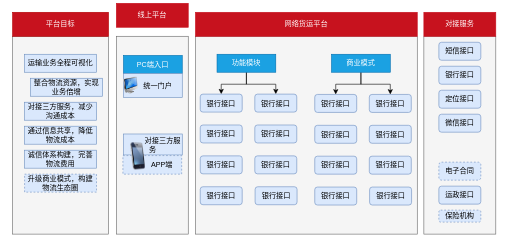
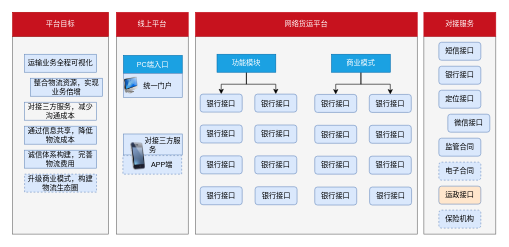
  <mxCell id="0" />
  <mxCell id="1" parent="0" />
  <mxCell id="2" value="" style="rounded=0;whiteSpace=wrap;html=1;fillColor=#f5f5f5;strokeColor=#666666;fontColor=#333333;" vertex="1" parent="1"><mxGeometry x="20" y="60" width="160" height="330" as="geometry" /></mxCell>
  <mxCell id="3" value="平台目标" style="rounded=0;whiteSpace=wrap;html=1;fillColor=#C7121E;strokeColor=#B20000;fontColor=#ffffff;" vertex="1" parent="1"><mxGeometry x="20" y="20" width="160" height="40" as="geometry" /></mxCell>
  <mxCell id="4" value="" style="rounded=0;whiteSpace=wrap;html=1;fillColor=#f5f5f5;strokeColor=#666666;fontColor=#333333;" vertex="1" parent="1"><mxGeometry x="193" y="60" width="120" height="330" as="geometry" /></mxCell>
- <mxCell id="5" value="线上平台" style="rounded=0;whiteSpace=wrap;html=1;fillColor=#C7121E;strokeColor=#C7121E;fontColor=#ffffff;" vertex="1" parent="1"><mxGeometry x="193" y="5" width="120" height="40" as="geometry" /></mxCell>
+ <mxCell id="5" value="线上平台" style="rounded=0;whiteSpace=wrap;html=1;fillColor=#C7121E;strokeColor=#C7121E;fontColor=#ffffff;" vertex="1" parent="1"><mxGeometry x="193" y="20" width="120" height="40" as="geometry" /></mxCell>
  <mxCell id="6" value="" style="rounded=0;whiteSpace=wrap;html=1;fillColor=#f5f5f5;strokeColor=#666666;fontColor=#333333;" vertex="1" parent="1"><mxGeometry x="325" y="60" width="370" height="330" as="geometry" /></mxCell>
  <mxCell id="7" value="网络货运平台" style="rounded=0;whiteSpace=wrap;html=1;fillColor=#C7121E;strokeColor=#C7121E;fontColor=#ffffff;" vertex="1" parent="1"><mxGeometry x="325" y="20" width="370" height="40" as="geometry" /></mxCell>
  <mxCell id="8" value="" style="rounded=0;whiteSpace=wrap;html=1;fillColor=#f5f5f5;strokeColor=#666666;fontColor=#333333;" vertex="1" parent="1"><mxGeometry x="706" y="60" width="120" height="330" as="geometry" /></mxCell>
  <mxCell id="9" value="对接服务" style="rounded=0;whiteSpace=wrap;html=1;fillColor=#C7121E;strokeColor=#C7121E;fontColor=#ffffff;" vertex="1" parent="1"><mxGeometry x="706" y="20" width="120" height="40" as="geometry" /></mxCell>
  <mxCell id="10" value="短信接口" style="rounded=1;whiteSpace=wrap;html=1;fillColor=#dae8fc;strokeColor=#6c8ebf;" vertex="1" parent="1"><mxGeometry x="731" y="70" width="70" height="30" as="geometry" /></mxCell>
  <mxCell id="11" value="银行接口" style="rounded=1;whiteSpace=wrap;html=1;fillColor=#dae8fc;strokeColor=#6c8ebf;" vertex="1" parent="1"><mxGeometry x="731" y="110" width="70" height="30" as="geometry" /></mxCell>
  <mxCell id="12" value="定位接口" style="rounded=1;whiteSpace=wrap;html=1;fillColor=#dae8fc;strokeColor=#6c8ebf;" vertex="1" parent="1"><mxGeometry x="731" y="150" width="70" height="30" as="geometry" /></mxCell>
- <mxCell id="13" value="保险机构" style="rounded=1;whiteSpace=wrap;html=1;fillColor=#dae8fc;strokeColor=#6c8ebf;dashed=1;" vertex="1" parent="1"><mxGeometry x="731" y="350" width="70" height="20" as="geometry" /></mxCell>
+ <mxCell id="13" value="保险机构" style="rounded=1;whiteSpace=wrap;html=1;fillColor=#dae8fc;strokeColor=#6c8ebf;dashed=1;" vertex="1" parent="1"><mxGeometry x="731" y="350" width="70" height="30" as="geometry" /></mxCell>
+ <mxCell id="14" value="监管合同" style="rounded=1;whiteSpace=wrap;html=1;fillColor=#dae8fc;strokeColor=#6c8ebf;" vertex="1" parent="1"><mxGeometry x="731" y="230" width="70" height="30" as="geometry" /></mxCell>
  <mxCell id="15" value="电子合同" style="rounded=1;whiteSpace=wrap;html=1;fillColor=#dae8fc;strokeColor=#6c8ebf;dashed=1;" vertex="1" parent="1"><mxGeometry x="731" y="270" width="70" height="30" as="geometry" /></mxCell>
- <mxCell id="16" value="运政接口" style="rounded=1;whiteSpace=wrap;html=1;fillColor=#dae8fc;strokeColor=#6c8ebf;" vertex="1" parent="1"><mxGeometry x="731" y="310" width="70" height="30" as="geometry" /></mxCell>
- <mxCell id="17" value="微信接口" style="rounded=1;whiteSpace=wrap;html=1;fillColor=#dae8fc;strokeColor=#6c8ebf;" vertex="1" parent="1"><mxGeometry x="731" y="190" width="70" height="30" as="geometry" /></mxCell>
+ <mxCell id="16" value="运政接口" style="rounded=1;whiteSpace=wrap;html=1;fillColor=#ffe6cc;strokeColor=#6c8ebf;" vertex="1" parent="1"><mxGeometry x="731" y="310" width="70" height="30" as="geometry" /></mxCell>
+ <mxCell id="17" value="微信接口" style="rounded=1;whiteSpace=wrap;html=1;fillColor=#dae8fc;strokeColor=#6c8ebf;" vertex="1" parent="1"><mxGeometry x="746" y="190" width="70" height="30" as="geometry" /></mxCell>
  <mxCell id="18" value="PC端入口" style="rounded=0;whiteSpace=wrap;html=1;fillColor=#1ba1e2;strokeColor=#006EAF;fontColor=#ffffff;" vertex="1" parent="1"><mxGeometry x="205" y="92" width="98" height="30" as="geometry" /></mxCell>
  <mxCell id="19" value="&amp;nbsp; &amp;nbsp; &amp;nbsp;统一门户" style="rounded=0;whiteSpace=wrap;html=1;fillColor=#dae8fc;strokeColor=#6c8ebf;" vertex="1" parent="1"><mxGeometry x="205" y="122" width="98" height="40" as="geometry" /></mxCell>
  <mxCell id="20" value="" style="image;html=1;labelBackgroundColor=#ffffff;image=img/lib/clip_art/computers/iMac_128x128.png" vertex="1" parent="1"><mxGeometry x="205" y="127" width="24" height="30" as="geometry" /></mxCell>
  <mxCell id="21" value="&amp;nbsp; &amp;nbsp; &amp;nbsp; &amp;nbsp; &amp;nbsp; 对接三方服务" style="rounded=0;whiteSpace=wrap;html=1;fillColor=#dae8fc;strokeColor=#6c8ebf;" vertex="1" parent="1"><mxGeometry x="205" y="223" width="98" height="35" as="geometry" /></mxCell>
  <mxCell id="22" value="&amp;nbsp; &amp;nbsp; &amp;nbsp; &amp;nbsp; &amp;nbsp; APP端" style="rounded=0;whiteSpace=wrap;html=1;fillColor=#dae8fc;strokeColor=#6c8ebf;dashed=1;" vertex="1" parent="1"><mxGeometry x="204" y="259" width="98" height="31" as="geometry" /></mxCell>
  <mxCell id="23" value="" style="image;html=1;labelBackgroundColor=#ffffff;image=img/lib/clip_art/telecommunication/iPhone_128x128.png;rounded=0;" vertex="1" parent="1"><mxGeometry x="214" y="237.5" width="30" height="45" as="geometry" /></mxCell>
  <mxCell id="24" value="运输业务全程可视化" style="rounded=0;whiteSpace=wrap;html=1;fillColor=#dae8fc;strokeColor=#6c8ebf;" vertex="1" parent="1"><mxGeometry x="40" y="90" width="120" height="30" as="geometry" /></mxCell>
  <mxCell id="25" value="整合物流资源，实现业务倍增" style="rounded=0;whiteSpace=wrap;html=1;fillColor=#dae8fc;strokeColor=#6c8ebf;" vertex="1" parent="1"><mxGeometry x="50" y="130" width="120" height="30" as="geometry" /></mxCell>
- <mxCell id="26" value="对接三方服务，减少沟通成本" style="rounded=0;whiteSpace=wrap;html=1;fillColor=#dae8fc;strokeColor=#6c8ebf;" vertex="1" parent="1"><mxGeometry x="40" y="170" width="120" height="30" as="geometry" /></mxCell>
+ <mxCell id="26" value="对接三方服务，减少沟通成本" style="rounded=0;whiteSpace=wrap;html=1;fillColor=#f5f5f5;strokeColor=#6c8ebf;" vertex="1" parent="1"><mxGeometry x="40" y="170" width="120" height="30" as="geometry" /></mxCell>
  <mxCell id="27" value="通过信息共享，降低物流成本" style="rounded=0;whiteSpace=wrap;html=1;fillColor=#dae8fc;strokeColor=#6c8ebf;" vertex="1" parent="1"><mxGeometry x="40" y="210" width="120" height="30" as="geometry" /></mxCell>
  <mxCell id="28" value="诚信体系构建，完善物流费用" style="rounded=0;whiteSpace=wrap;html=1;fillColor=#dae8fc;strokeColor=#6c8ebf;" vertex="1" parent="1"><mxGeometry x="40" y="250" width="120" height="30" as="geometry" /></mxCell>
  <mxCell id="29" value="升级商业模式，构建物流生态圈" style="rounded=0;whiteSpace=wrap;html=1;fillColor=#dae8fc;strokeColor=#6c8ebf;dashed=1;" vertex="1" parent="1"><mxGeometry x="40" y="290" width="120" height="30" as="geometry" /></mxCell>
  <mxCell id="30" style="edgeStyle=orthogonalEdgeStyle;rounded=0;orthogonalLoop=1;jettySize=auto;html=1;entryX=0.5;entryY=0;entryDx=0;entryDy=0;" edge="1" parent="1" source="32" target="36"><mxGeometry relative="1" as="geometry" /></mxCell>
  <mxCell id="31" style="edgeStyle=orthogonalEdgeStyle;rounded=0;orthogonalLoop=1;jettySize=auto;html=1;entryX=0.5;entryY=0;entryDx=0;entryDy=0;" edge="1" parent="1" source="32" target="40"><mxGeometry relative="1" as="geometry" /></mxCell>
  <mxCell id="32" value="功能模块" style="rounded=0;whiteSpace=wrap;html=1;fillColor=#1ba1e2;strokeColor=#006EAF;fontColor=#ffffff;" vertex="1" parent="1"><mxGeometry x="361" y="90" width="98" height="30" as="geometry" /></mxCell>
  <mxCell id="33" style="edgeStyle=orthogonalEdgeStyle;rounded=0;orthogonalLoop=1;jettySize=auto;html=1;entryX=0.5;entryY=0;entryDx=0;entryDy=0;" edge="1" parent="1" source="35" target="44"><mxGeometry relative="1" as="geometry" /></mxCell>
  <mxCell id="34" style="edgeStyle=orthogonalEdgeStyle;rounded=0;orthogonalLoop=1;jettySize=auto;html=1;entryX=0.5;entryY=0;entryDx=0;entryDy=0;" edge="1" parent="1" source="35" target="48"><mxGeometry relative="1" as="geometry" /></mxCell>
  <mxCell id="35" value="商业模式" style="rounded=0;whiteSpace=wrap;html=1;fillColor=#1ba1e2;strokeColor=#006EAF;fontColor=#ffffff;" vertex="1" parent="1"><mxGeometry x="552" y="90" width="98" height="30" as="geometry" /></mxCell>
  <mxCell id="36" value="银行接口" style="rounded=1;whiteSpace=wrap;html=1;fillColor=#dae8fc;strokeColor=#6c8ebf;" vertex="1" parent="1"><mxGeometry x="333" y="156.5" width="70" height="30" as="geometry" /></mxCell>
  <mxCell id="37" value="银行接口" style="rounded=1;whiteSpace=wrap;html=1;fillColor=#dae8fc;strokeColor=#6c8ebf;" vertex="1" parent="1"><mxGeometry x="333" y="208" width="70" height="30" as="geometry" /></mxCell>
  <mxCell id="38" value="银行接口" style="rounded=1;whiteSpace=wrap;html=1;fillColor=#dae8fc;strokeColor=#6c8ebf;" vertex="1" parent="1"><mxGeometry x="424" y="208" width="70" height="30" as="geometry" /></mxCell>
  <mxCell id="39" value="银行接口" style="rounded=1;whiteSpace=wrap;html=1;fillColor=#dae8fc;strokeColor=#6c8ebf;" vertex="1" parent="1"><mxGeometry x="333" y="259.5" width="70" height="30" as="geometry" /></mxCell>
  <mxCell id="40" value="银行接口" style="rounded=1;whiteSpace=wrap;html=1;fillColor=#dae8fc;strokeColor=#6c8ebf;" vertex="1" parent="1"><mxGeometry x="424" y="156.5" width="70" height="30" as="geometry" /></mxCell>
  <mxCell id="41" value="银行接口" style="rounded=1;whiteSpace=wrap;html=1;fillColor=#dae8fc;strokeColor=#6c8ebf;" vertex="1" parent="1"><mxGeometry x="424" y="259.5" width="70" height="30" as="geometry" /></mxCell>
  <mxCell id="42" value="银行接口" style="rounded=1;whiteSpace=wrap;html=1;fillColor=#dae8fc;strokeColor=#6c8ebf;" vertex="1" parent="1"><mxGeometry x="333" y="311" width="70" height="30" as="geometry" /></mxCell>
  <mxCell id="43" value="银行接口" style="rounded=1;whiteSpace=wrap;html=1;fillColor=#dae8fc;strokeColor=#6c8ebf;" vertex="1" parent="1"><mxGeometry x="424.5" y="311" width="70" height="30" as="geometry" /></mxCell>
  <mxCell id="44" value="银行接口" style="rounded=1;whiteSpace=wrap;html=1;fillColor=#dae8fc;strokeColor=#6c8ebf;" vertex="1" parent="1"><mxGeometry x="524" y="157" width="70" height="30" as="geometry" /></mxCell>
  <mxCell id="45" value="银行接口" style="rounded=1;whiteSpace=wrap;html=1;fillColor=#dae8fc;strokeColor=#6c8ebf;" vertex="1" parent="1"><mxGeometry x="524" y="208.5" width="70" height="30" as="geometry" /></mxCell>
  <mxCell id="46" value="银行接口" style="rounded=1;whiteSpace=wrap;html=1;fillColor=#dae8fc;strokeColor=#6c8ebf;" vertex="1" parent="1"><mxGeometry x="615" y="208.5" width="70" height="30" as="geometry" /></mxCell>
  <mxCell id="47" value="银行接口" style="rounded=1;whiteSpace=wrap;html=1;fillColor=#dae8fc;strokeColor=#6c8ebf;" vertex="1" parent="1"><mxGeometry x="524" y="260" width="70" height="30" as="geometry" /></mxCell>
  <mxCell id="48" value="银行接口" style="rounded=1;whiteSpace=wrap;html=1;fillColor=#dae8fc;strokeColor=#6c8ebf;" vertex="1" parent="1"><mxGeometry x="615" y="157" width="70" height="30" as="geometry" /></mxCell>
  <mxCell id="49" value="银行接口" style="rounded=1;whiteSpace=wrap;html=1;fillColor=#dae8fc;strokeColor=#6c8ebf;" vertex="1" parent="1"><mxGeometry x="615" y="260" width="70" height="30" as="geometry" /></mxCell>
  <mxCell id="50" value="银行接口" style="rounded=1;whiteSpace=wrap;html=1;fillColor=#dae8fc;strokeColor=#6c8ebf;" vertex="1" parent="1"><mxGeometry x="524" y="311.5" width="70" height="30" as="geometry" /></mxCell>
  <mxCell id="51" value="银行接口" style="rounded=1;whiteSpace=wrap;html=1;fillColor=#dae8fc;strokeColor=#6c8ebf;" vertex="1" parent="1"><mxGeometry x="615.5" y="311.5" width="70" height="30" as="geometry" /></mxCell>
